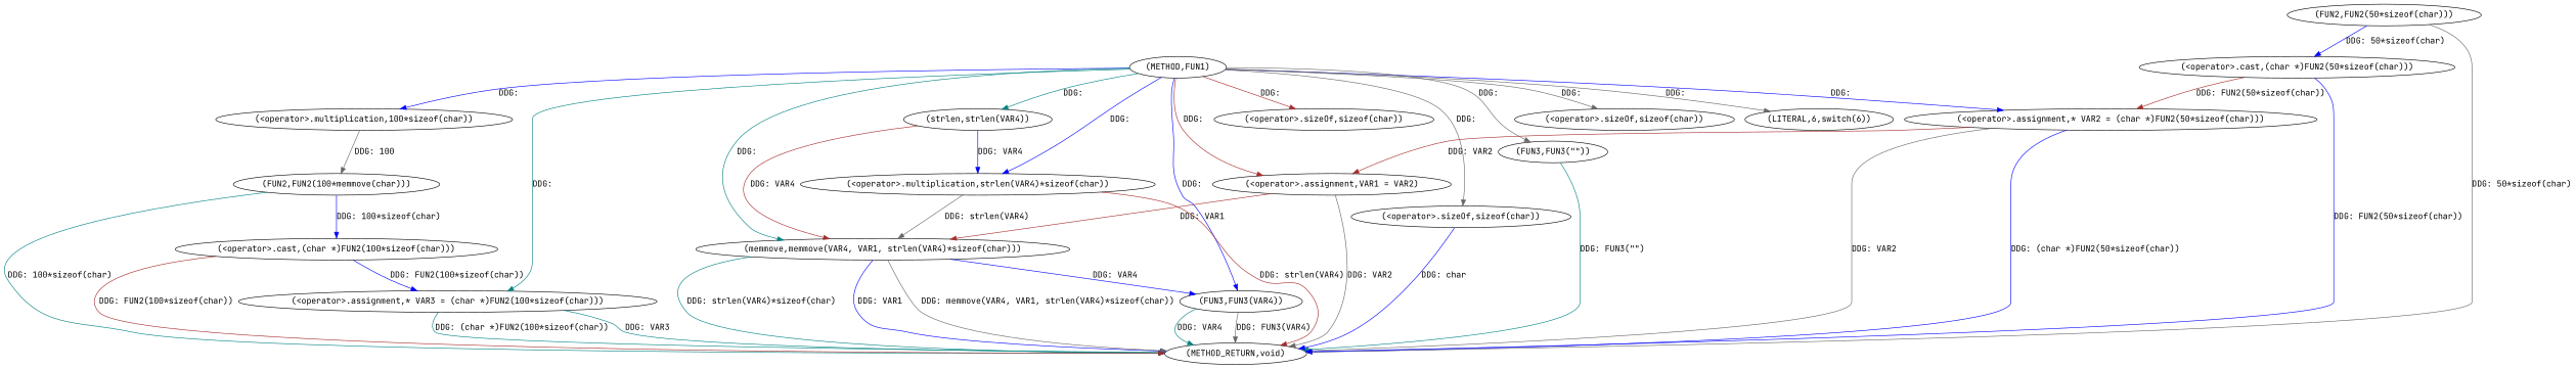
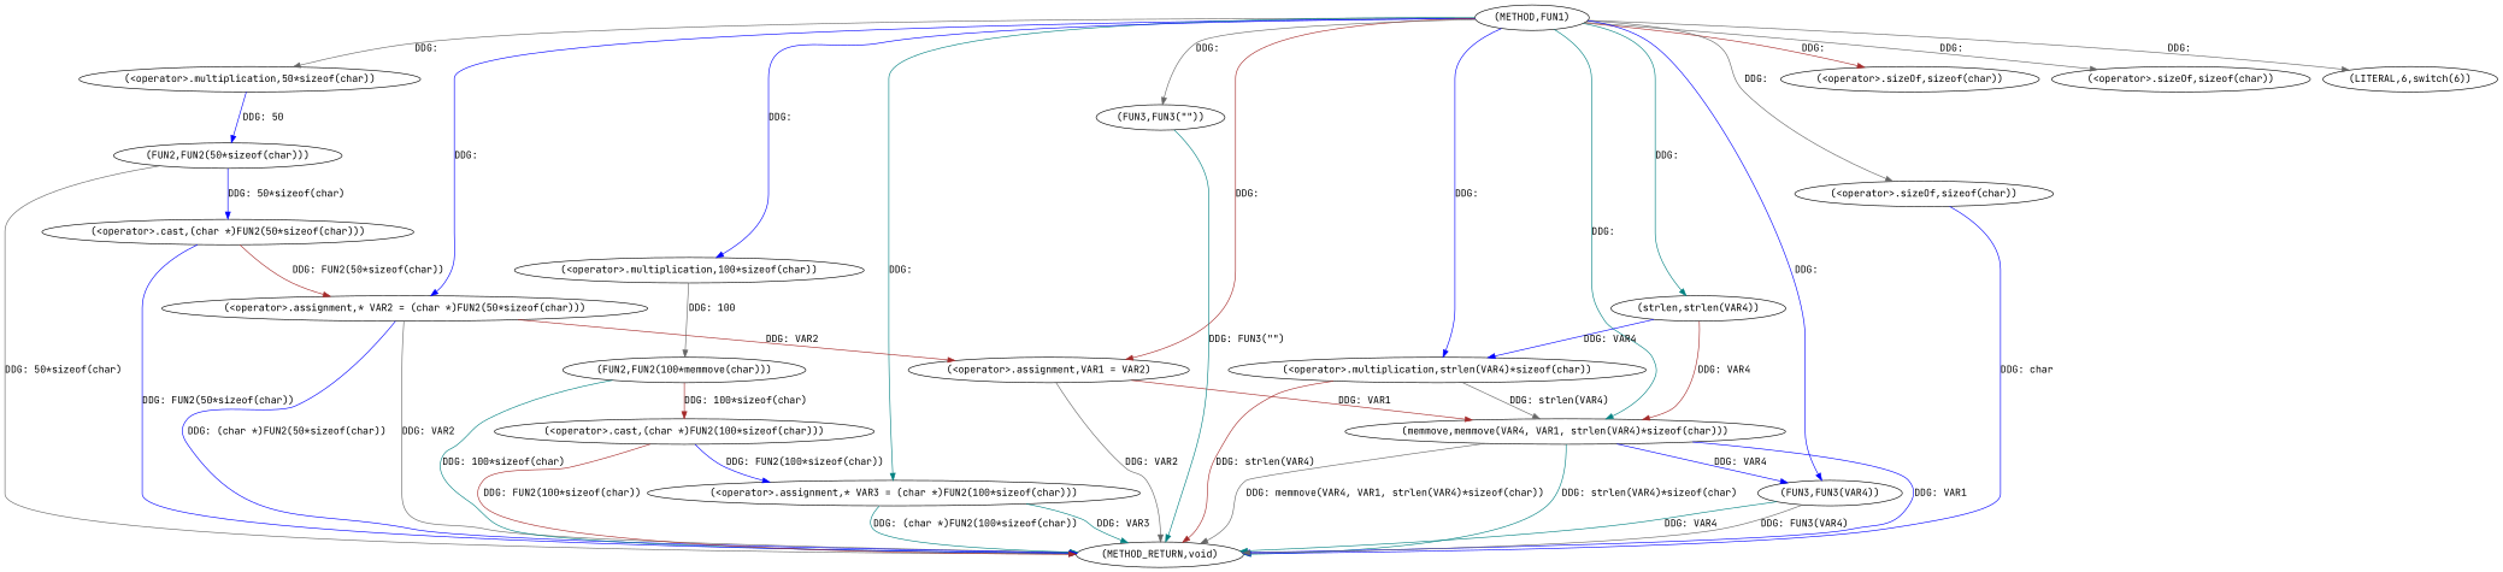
  digraph {
    fontname="JetBrains Mono"
    node [fontname="JetBrains Mono"]
    edge [color=blue fontname="JetBrains Mono"]
    n1 [label="(METHOD,FUN1)"]
    n2 [label="(<operator>.assignment,* VAR2 = (char *)FUN2(50*sizeof(char)))"]
+   n3 [label="(<operator>.multiplication,50*sizeof(char))"]
    n4 [label="(<operator>.sizeOf,sizeof(char))"]
    n5 [label="(<operator>.assignment,* VAR3 = (char *)FUN2(100*sizeof(char)))"]
    n6 [label="(<operator>.multiplication,100*sizeof(char))"]
    n7 [label="(<operator>.sizeOf,sizeof(char))"]
    n8 [label="(LITERAL,6,switch(6))"]
    n9 [label="(<operator>.assignment,VAR1 = VAR2)"]
    n10 [label="(FUN3,FUN3(\"\"))"]
    n11 [label="(memmove,memmove(VAR4, VAR1, strlen(VAR4)*sizeof(char)))"]
    n12 [label="(<operator>.multiplication,strlen(VAR4)*sizeof(char))"]
    n13 [label="(strlen,strlen(VAR4))"]
    n14 [label="(<operator>.sizeOf,sizeof(char))"]
    n15 [label="(FUN3,FUN3(VAR4))"]
    n16 [label="(METHOD_RETURN,void)"]
    n17 [label="(FUN2,FUN2(50*sizeof(char)))"]
    n18 [label="(FUN2,FUN2(100*memmove(char)))"]
    n19 [label="(<operator>.cast,(char *)FUN2(50*sizeof(char)))"]
    n20 [label="(<operator>.cast,(char *)FUN2(100*sizeof(char)))"]
    n1 -> n2 [label="DDG: "]
+   n1 -> n3 [color=gray40 label="DDG: "]
    n1 -> n4 [color=brown label="DDG: "]
    n1 -> n5 [color=teal label="DDG: "]
    n1 -> n6 [label="DDG: "]
    n1 -> n7 [color=gray40 label="DDG: "]
    n1 -> n8 [color=gray40 label="DDG: "]
    n1 -> n9 [color=brown label="DDG: "]
    n1 -> n10 [color=gray40 label="DDG: "]
    n1 -> n11 [color=teal label="DDG: "]
    n1 -> n12 [label="DDG: "]
    n1 -> n13 [color=teal label="DDG: "]
    n1 -> n14 [color=gray40 label="DDG: "]
    n1 -> n15 [label="DDG: "]
    n2 -> n9 [color=brown label="DDG: VAR2"]
    n2 -> n16 [color=gray40 label="DDG: VAR2"]
    n2 -> n16 [label="DDG: (char *)FUN2(50*sizeof(char))"]
+   n3 -> n17 [label="DDG: 50"]
    n5 -> n16 [color=teal label="DDG: VAR3"]
    n5 -> n16 [color=teal label="DDG: (char *)FUN2(100*sizeof(char))"]
    n6 -> n18 [color=gray40 label="DDG: 100"]
    n9 -> n11 [color=brown label="DDG: VAR1"]
    n9 -> n16 [color=gray40 label="DDG: VAR2"]
    n10 -> n16 [color=teal label="DDG: FUN3(\"\")"]
    n11 -> n15 [label="DDG: VAR4"]
    n11 -> n16 [color=teal label="DDG: strlen(VAR4)*sizeof(char)"]
    n11 -> n16 [label="DDG: VAR1"]
    n11 -> n16 [color=gray40 label="DDG: memmove(VAR4, VAR1, strlen(VAR4)*sizeof(char))"]
    n12 -> n11 [color=gray40 label="DDG: strlen(VAR4)"]
    n12 -> n16 [color=brown label="DDG: strlen(VAR4)"]
    n13 -> n11 [color=brown label="DDG: VAR4"]
    n13 -> n12 [label="DDG: VAR4"]
    n14 -> n16 [label="DDG: char"]
    n15 -> n16 [color=teal label="DDG: VAR4"]
    n15 -> n16 [color=gray40 label="DDG: FUN3(VAR4)"]
    n17 -> n16 [color=gray40 label="DDG: 50*sizeof(char)"]
    n17 -> n19 [label="DDG: 50*sizeof(char)"]
    n18 -> n16 [color=teal label="DDG: 100*sizeof(char)"]
-   n18 -> n20 [label="DDG: 100*sizeof(char)"]
+   n18 -> n20 [color=brown label="DDG: 100*sizeof(char)"]
    n19 -> n2 [color=brown label="DDG: FUN2(50*sizeof(char))"]
    n19 -> n16 [label="DDG: FUN2(50*sizeof(char))"]
    n20 -> n5 [label="DDG: FUN2(100*sizeof(char))"]
    n20 -> n16 [color=brown label="DDG: FUN2(100*sizeof(char))"]
  }
